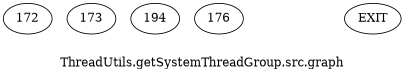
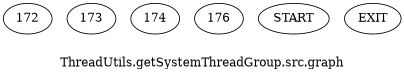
  digraph {
    label="ThreadUtils.getSystemThreadGroup.src.graph"
    n1 [label=172]
    n2 [label=173]
-   n3 [label=194]
+   n3 [label=174]
    n4 [label=176]
+   n5 [label=START]
    n6 [label=EXIT]
  }
